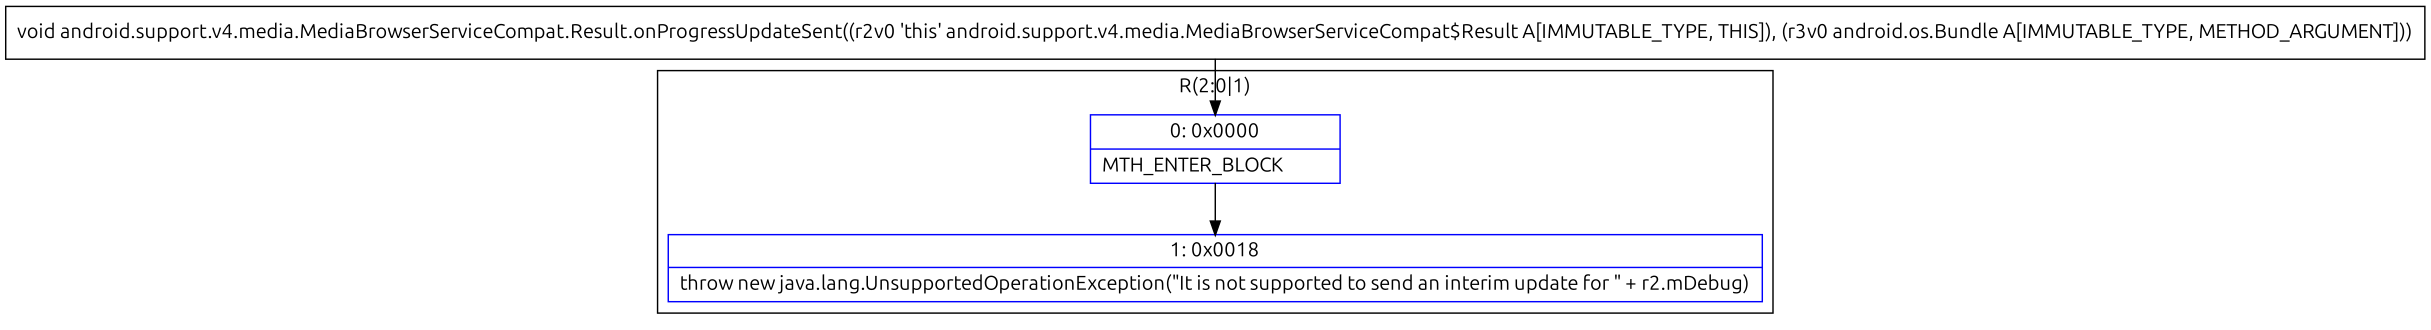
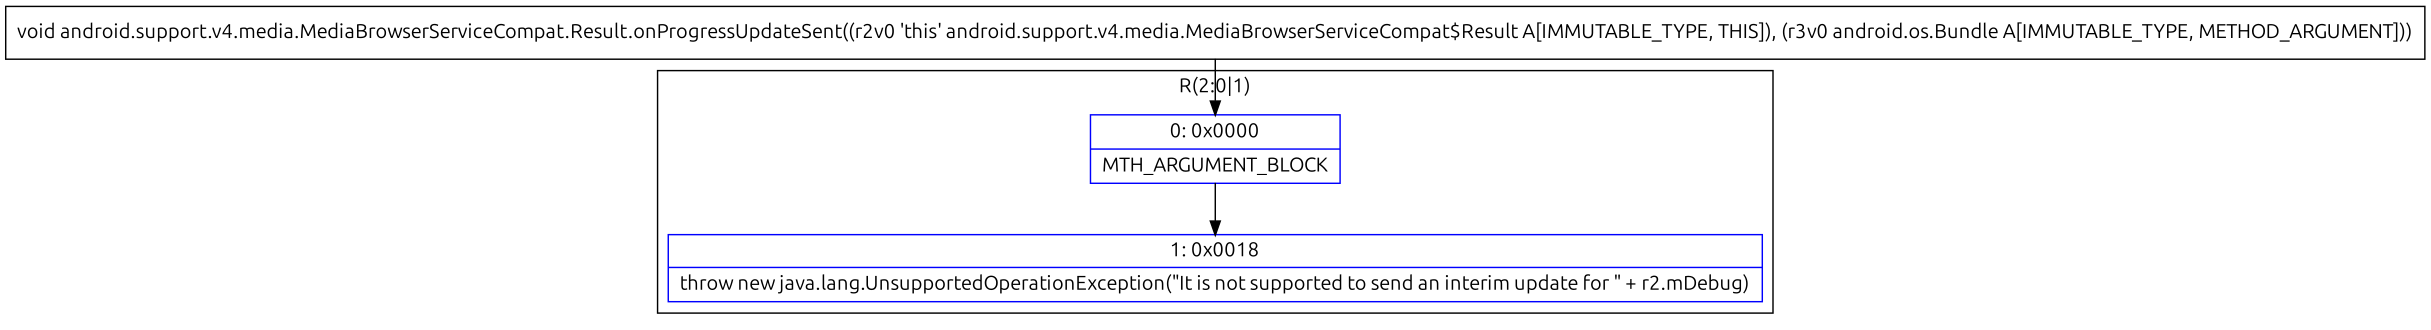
  digraph {
    fontname=Ubuntu
    node [color=blue shape=record fontname=Ubuntu]
    edge [fontname=Ubuntu]
-   n1 [label="{0\:\ 0x0000|MTH_ENTER_BLOCK\l}"]
+   n1 [label="{0\:\ 0x0000|MTH_ARGUMENT_BLOCK\l}"]
    n2 [label="{1\:\ 0x0018|throw new java.lang.UnsupportedOperationException(\"It is not supported to send an interim update for \" + r2.mDebug)\l}"]
    n3 [label="{void android.support.v4.media.MediaBrowserServiceCompat.Result.onProgressUpdateSent((r2v0 'this' android.support.v4.media.MediaBrowserServiceCompat$Result A[IMMUTABLE_TYPE, THIS]), (r3v0 android.os.Bundle A[IMMUTABLE_TYPE, METHOD_ARGUMENT])) }" color=""]
    subgraph cluster_1 {
      label="R(2:0|1)"
      n1
      n2
    }
    n1 -> n2
    n3 -> n1
  }
